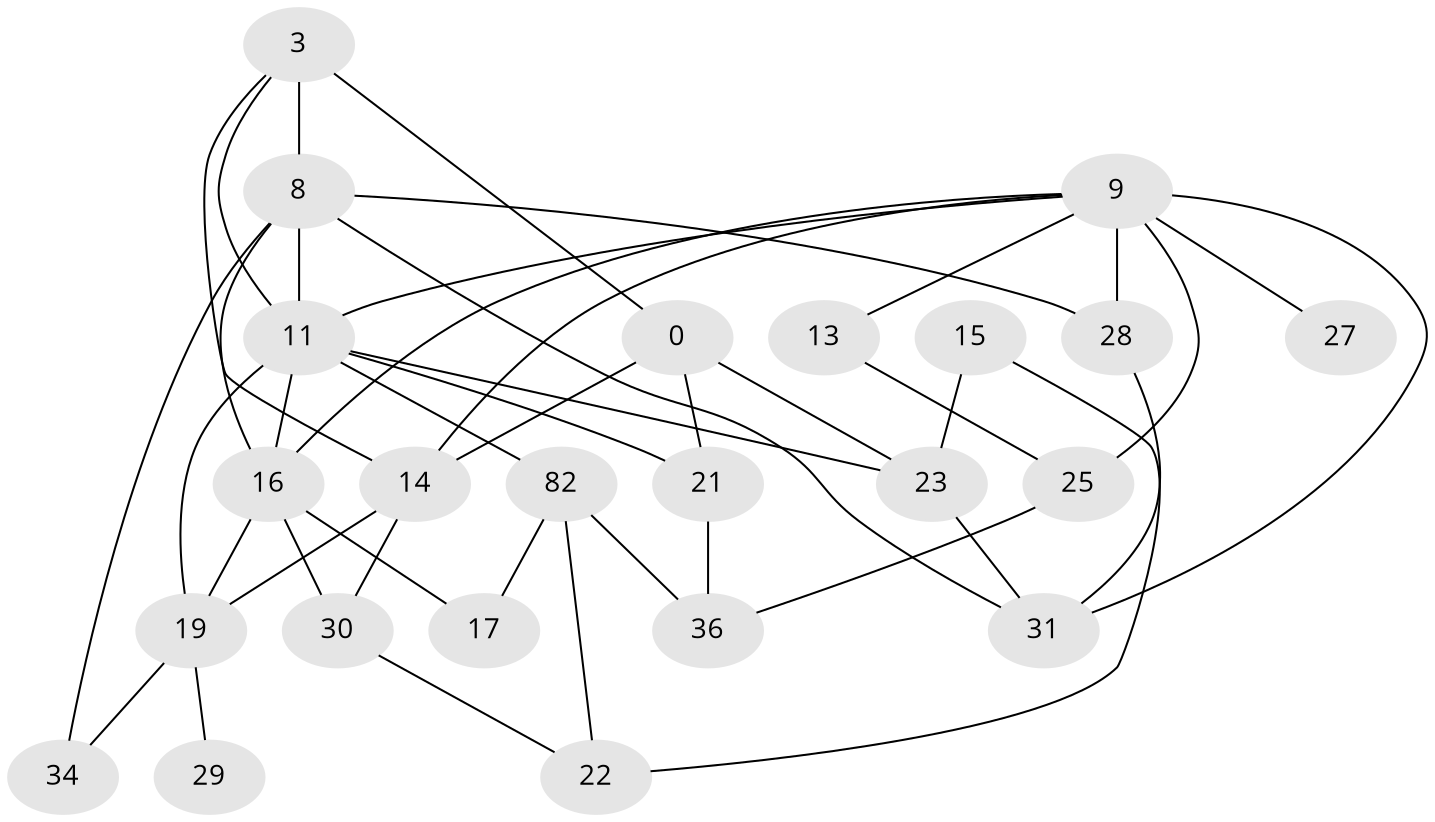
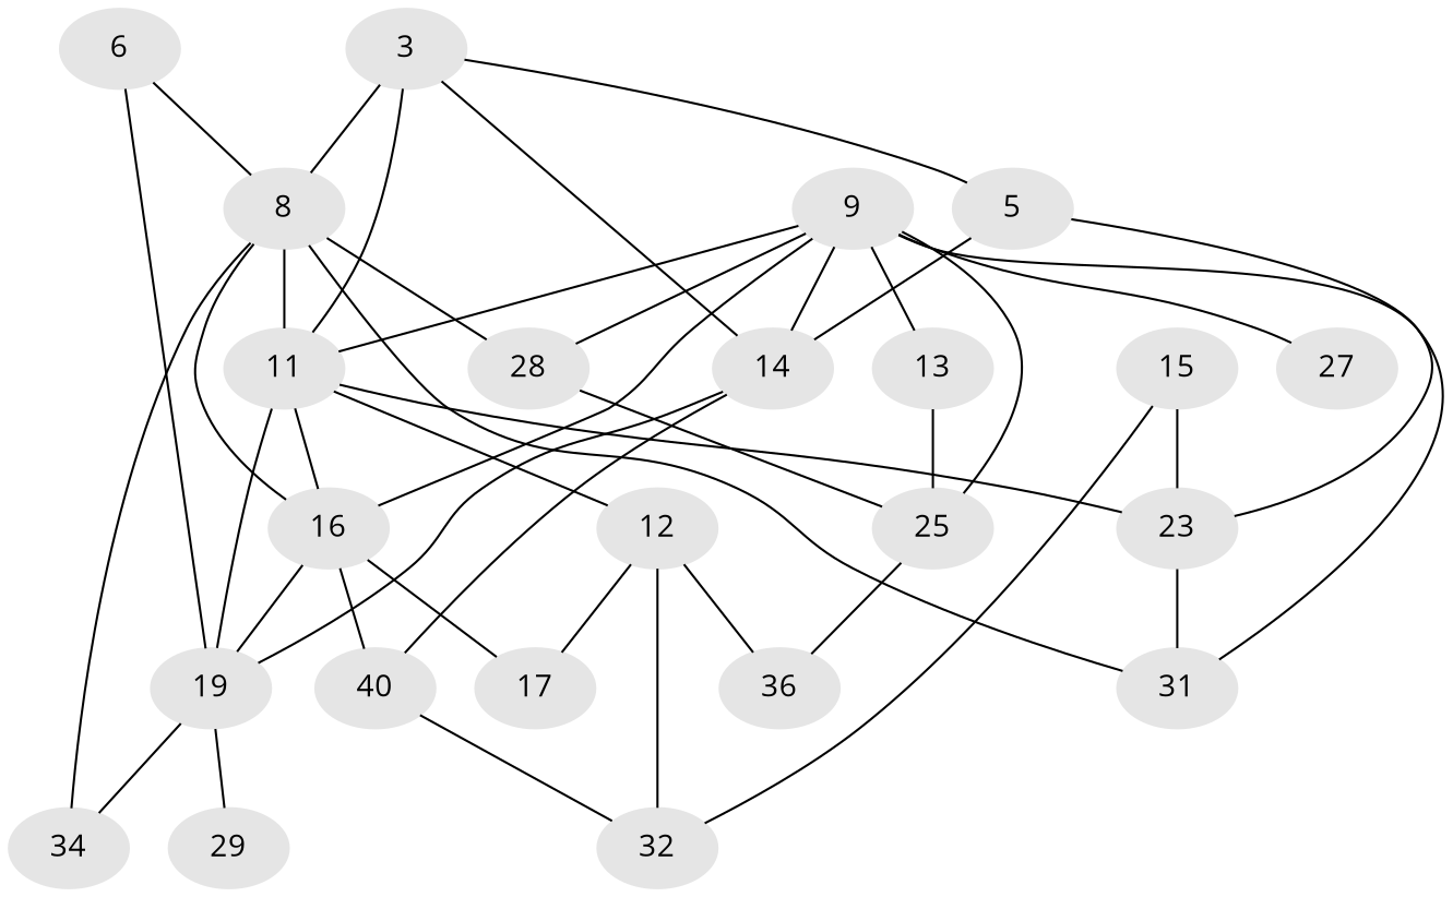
  graph {
    fontname="Open Sans"
    node [color=gray90 fontname="Open Sans" style=filled]
    edge [fontname="Open Sans" weight=1.0]
    3
-   5 [label=0]
+   5
    8
    11
    14
-   21
    23
    16
    28
    31
    34
    19
-   12 [label=82]
-   30
+   12
+   30 [label=40]
+   6
    36
    29
    17
    9
    27
    13
    25
-   32 [label=22]
+   32
    15
    3 -- 5
    3 -- 8 [weight=2.0]
    3 -- 11
    3 -- 14
    5 -- 14
-   5 -- 21
    5 -- 23
    8 -- 11 [weight=2.0]
    8 -- 16
    8 -- 28
    8 -- 31
    8 -- 34
-   11 -- 21
    11 -- 23
    11 -- 16 [weight=2.0]
    11 -- 19 [weight=2.0]
    11 -- 12
    14 -- 19
    14 -- 30
-   21 -- 36
    23 -- 31
    16 -- 19
    16 -- 30
    16 -- 17
-   28 -- 31
+   28 -- 25
    19 -- 34
    19 -- 29 [weight=2.0]
    12 -- 36 [weight=2.0]
    12 -- 17
    12 -- 32
    30 -- 32
+   6 -- 8
+   6 -- 19
    9 -- 11
    9 -- 14
    9 -- 16
    9 -- 28
    9 -- 31
    9 -- 27
    9 -- 13
    9 -- 25 [weight=2.0]
    13 -- 25
    25 -- 36
    15 -- 23
    15 -- 32
  }
